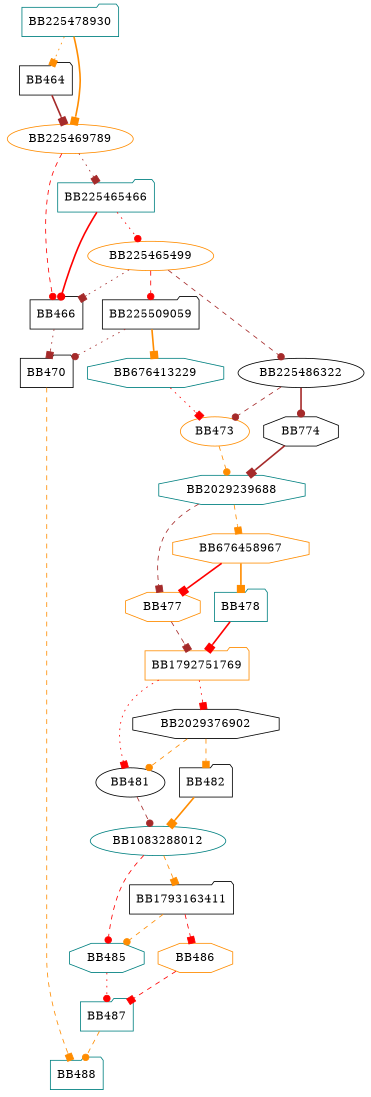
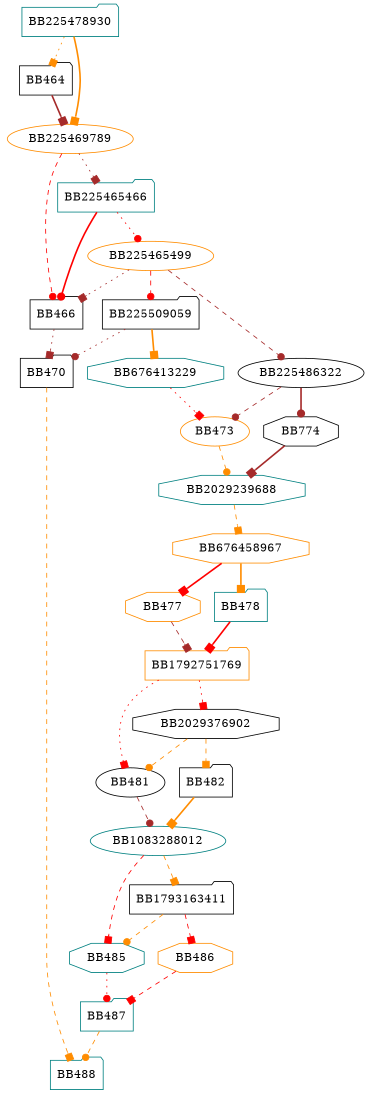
  digraph {
    node [color=black shape=folder]
    edge [arrowhead=box color=darkorange style=dashed]
    BB225478930 [color=teal]
    BB464
    BB225469789 [color=darkorange shape=ellipse]
    BB466
    BB225465466 [color=teal]
    BB470
    BB225465499 [color=darkorange shape=ellipse]
    BB488 [color=teal]
    BB225509059
    BB225486322 [shape=ellipse]
    BB676413229 [color=teal shape=octagon]
    BB473 [color=darkorange shape=ellipse]
    n13 [label=BB774 shape=octagon]
    BB2029239688 [color=teal shape=octagon]
    BB676458967 [color=darkorange shape=octagon]
    BB477 [color=darkorange shape=octagon]
    BB478 [color=teal]
    BB1792751769 [color=darkorange]
    BB2029376902 [shape=octagon]
    BB481 [shape=ellipse]
    BB482
    BB1083288012 [color=teal shape=ellipse]
    BB1793163411
    BB485 [color=teal shape=octagon]
    BB486 [color=darkorange shape=octagon]
    BB487 [color=teal]
    BB225478930 -> BB464 [style=dotted]
    BB225478930 -> BB225469789 [style=bold]
    BB464 -> BB225469789 [color=brown style=bold]
    BB225469789 -> BB466 [arrowhead=dot color=red]
    BB225469789 -> BB225465466 [color=brown style=dotted]
    BB466 -> BB470 [color=brown style=dotted]
    BB225465466 -> BB466 [arrowhead=dot color=red style=bold]
    BB225465466 -> BB225465499 [arrowhead=dot color=red style=dotted]
    BB470 -> BB488
    BB225465499 -> BB466 [color=brown style=dotted]
    BB225465499 -> BB225509059 [arrowhead=dot color=red]
    BB225465499 -> BB225486322 [arrowhead=dot color=brown]
    BB225509059 -> BB470 [arrowhead=dot color=brown style=dotted]
    BB225509059 -> BB676413229 [style=bold]
    BB225486322 -> BB473 [arrowhead=dot color=brown]
    BB225486322 -> n13 [arrowhead=dot color=brown style=bold]
    BB676413229 -> BB473 [color=red style=dotted]
    BB473 -> BB2029239688 [arrowhead=dot]
    n13 -> BB2029239688 [color=brown style=bold]
    BB2029239688 -> BB676458967
-   BB2029239688 -> BB477 [color=brown]
    BB676458967 -> BB477 [color=red style=bold]
    BB676458967 -> BB478 [style=bold]
    BB477 -> BB1792751769 [color=brown]
    BB478 -> BB1792751769 [color=red style=bold]
    BB1792751769 -> BB2029376902 [color=red style=dotted]
    BB1792751769 -> BB481 [color=red style=dotted]
    BB2029376902 -> BB481 [arrowhead=dot]
    BB2029376902 -> BB482
    BB481 -> BB1083288012 [arrowhead=dot color=brown]
    BB482 -> BB1083288012 [style=bold]
    BB1083288012 -> BB1793163411
-   BB1083288012 -> BB485 [arrowhead=dot color=red]
+   BB1083288012 -> BB485 [color=red]
    BB1793163411 -> BB485 [arrowhead=dot]
    BB1793163411 -> BB486 [color=red]
    BB485 -> BB487 [arrowhead=dot color=red style=dotted]
    BB486 -> BB487 [color=red]
    BB487 -> BB488 [arrowhead=dot]
  }
